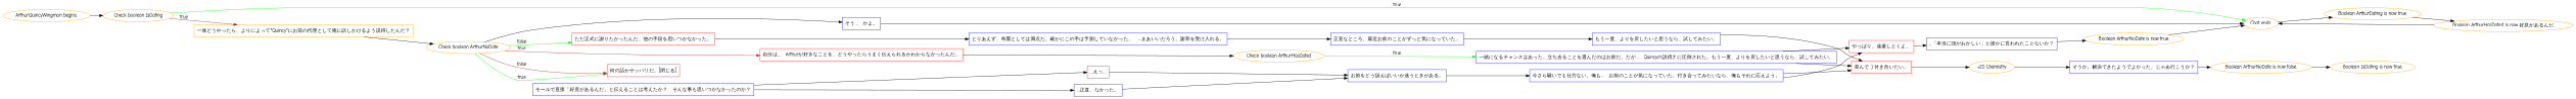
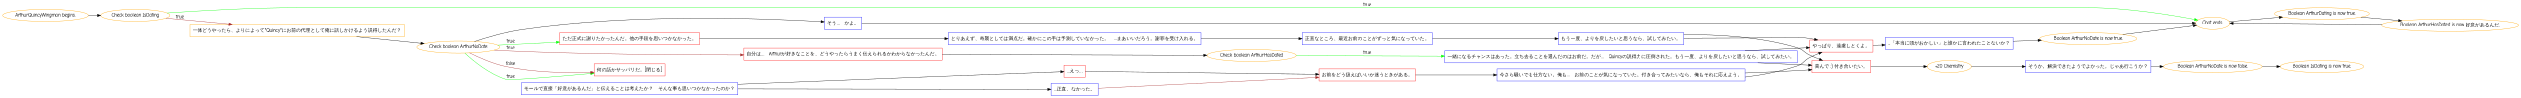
  digraph {
    fontname="Comic Neue"
    rankdir=LR
    node [color=orange fontname="Comic Neue" shape=box]
    edge [fontname="Comic Neue"]
    "ArthurQuincyWingman begins." [shape=""]
    n2 [label="Check boolean IsDating" shape=""]
    "Chat ends." [shape=""]
    n4 [label="一体どうやったら、よりによって*Quincy*にお前の代理として俺に話しかけるよう説得したんだ？"]
    n5 [label="Boolean ArthurDating is now true." shape=""]
    n6 [label="Check boolean ArthurNoDate" shape=""]
    n7 [color=red label="ただ正式に謝りたかったんだ。他の手段を思いつかなかった。"]
    n8 [color=red label="何の話かサッパリだ。[閉じる]"]
    n9 [color=red label="自分は…　Arthurが好きなことを、どうやったらうまく伝えられるかわからなかったんだ。"]
    n10 [color=blue label="そう…　かよ。"]
    n11 [color=blue label="とりあえず、奇襲としては満点だ。確かにこの手は予測していなかった。　…まあいいだろう。謝罪を受け入れる。"]
    n12 [label="Check boolean ArthurHasDated" shape=""]
    n13 [color=blue label="正直なところ、最近お前のことがずっと気になっていた。"]
    n14 [color=blue label="一緒になるチャンスはあった。立ち去ることを選んだのはお前だ。だが…　Quincyの説得力に圧倒された。もう一度、よりを戻したいと思うなら、試してみたい。"]
    n15 [color=blue label="もう一度、よりを戻したいと思うなら、試してみたい。"]
    n16 [color=red label="喜んで :) 付き合いたい。"]
    n17 [color=red label="やっぱり、遠慮しとくよ。"]
    n18 [color=blue label="モールで直接「好意があるんだ」と伝えることは考えたか？　そんな事も思いつかなかったのか？"]
    n19 [color=blue label="…正直、なかった。"]
    n20 [color=red label="…えっ…"]
    n21 [label="+20 Chemistry" shape=""]
    n22 [color=blue label="...「本当に頭がおかしい」と誰かに言われたことないか？"]
-   n23 [color=blue label="お前をどう扱えばいいか迷うときがある。"]
+   n23 [color=red label="お前をどう扱えばいいか迷うときがある。"]
    n24 [color=blue label="そうか。解決できたようでよかった。じゃあ行こうか？"]
    n25 [label="Boolean ArthurNoDate is now true." shape=""]
    n26 [color=blue label="今さら騒いでも仕方ない。俺も…　お前のことが気になっていた。付き合ってみたいなら、俺もそれに応えよう。"]
    n27 [label="Boolean ArthurNoDate is now false." shape=""]
    n28 [label="Boolean IsDating is now true." shape=""]
    n29 [label="Boolean ArthurHasDated is now 好意があるんだ." shape=""]
    "ArthurQuincyWingman begins." -> n2
    n2 -> "Chat ends." [color=green label=true]
    n2 -> n4 [color=brown label=true]
    "Chat ends." -> n5
    n4 -> n6
    n5 -> n29
-   n6 -> n7 [color=green label=false]
+   n6 -> n7 [color=green label=true]
    n6 -> n8 [color=green label=true]
    n6 -> n8 [color=brown label=false]
    n6 -> n9 [color=brown label=true]
    n6 -> n10
    n7 -> n11
    n9 -> n12
    n10 -> "Chat ends."
    n11 -> n13
    n12 -> n14 [color=green label=true]
    n13 -> n15
    n14 -> n16
    n14 -> n17
    n15 -> n16
+   n15 -> n17
    n16 -> n21
    n17 -> n22
    n18 -> n19
    n18 -> n20
-   n19 -> n23
+   n19 -> n23 [color=brown]
    n20 -> n23
    n21 -> n24
    n22 -> n25
    n23 -> n26
    n24 -> n27
    n25 -> "Chat ends."
    n26 -> n16
    n26 -> n17
    n27 -> n28
    n29 -> "Chat ends."
  }
